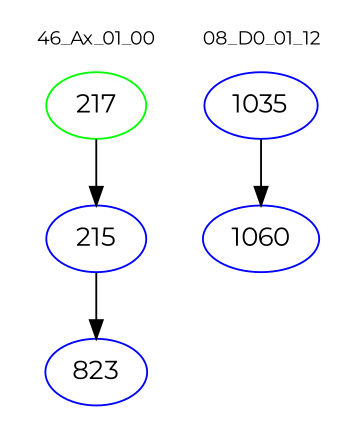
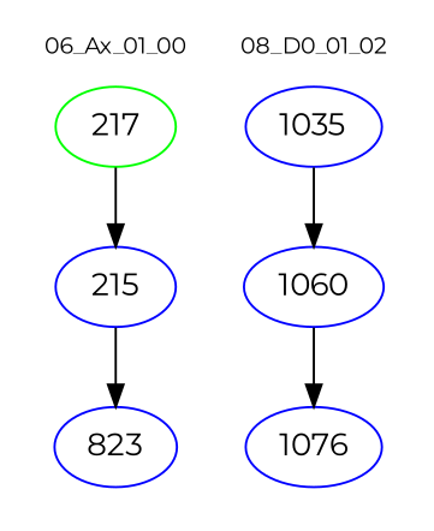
  digraph {
    fontname=Montserrat
    node [color=blue fontname=Montserrat]
    edge [color=black fontname=Montserrat]
    n1 [color=green label=217]
    n2 [label=215]
    n3 [label=823]
    n4 [label=1035]
    n5 [label=1060]
+   n6 [label=1076]
    subgraph cluster_1 {
      color=white
      fontsize=10
-     label="46_Ax_01_00"
+     label="06_Ax_01_00"
      n1
      n2
      n3
    }
    subgraph cluster_2 {
      color=white
      fontsize=10
-     label="08_D0_01_12"
+     label="08_D0_01_02"
      n4
      n5
+     n6
    }
    n1 -> n2
    n2 -> n3
    n4 -> n5
+   n5 -> n6
  }
